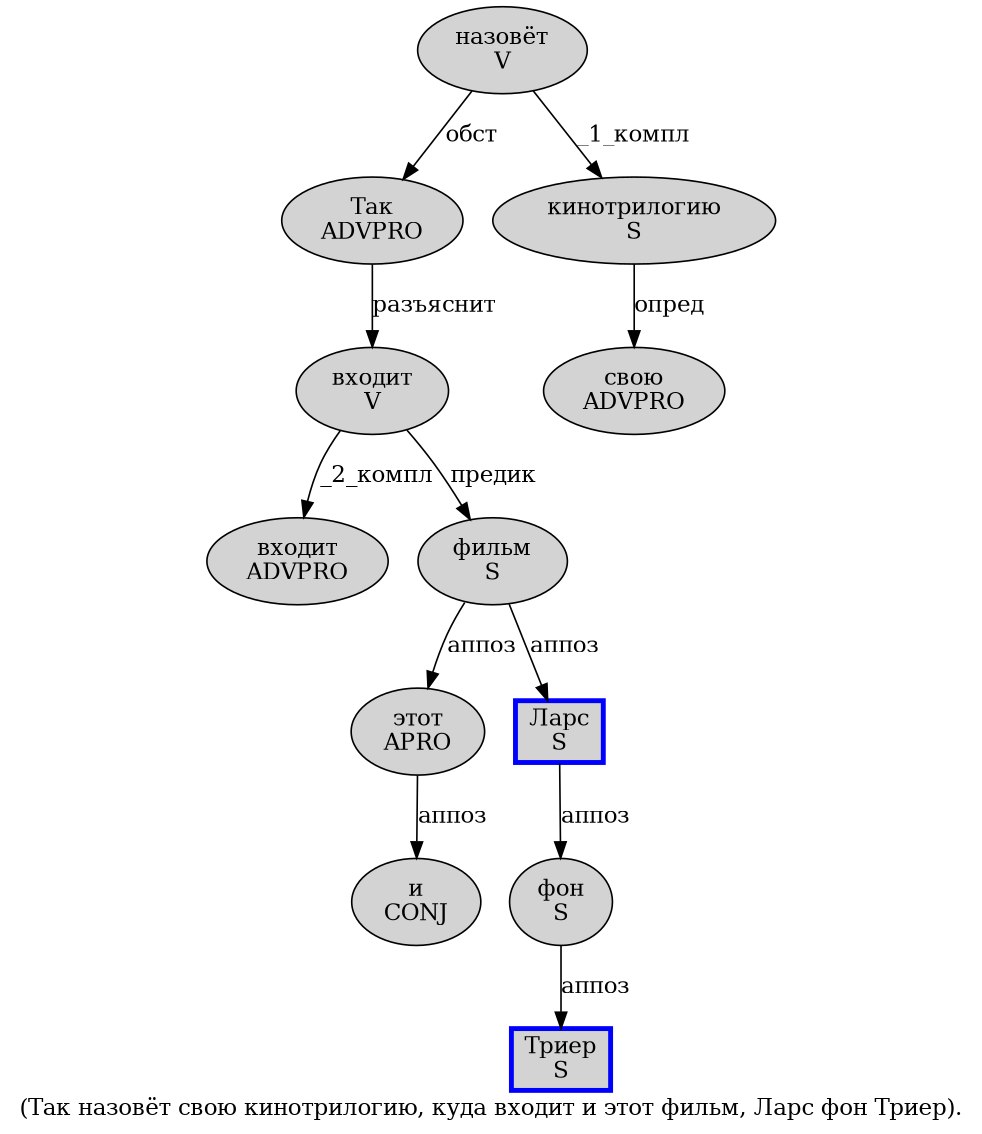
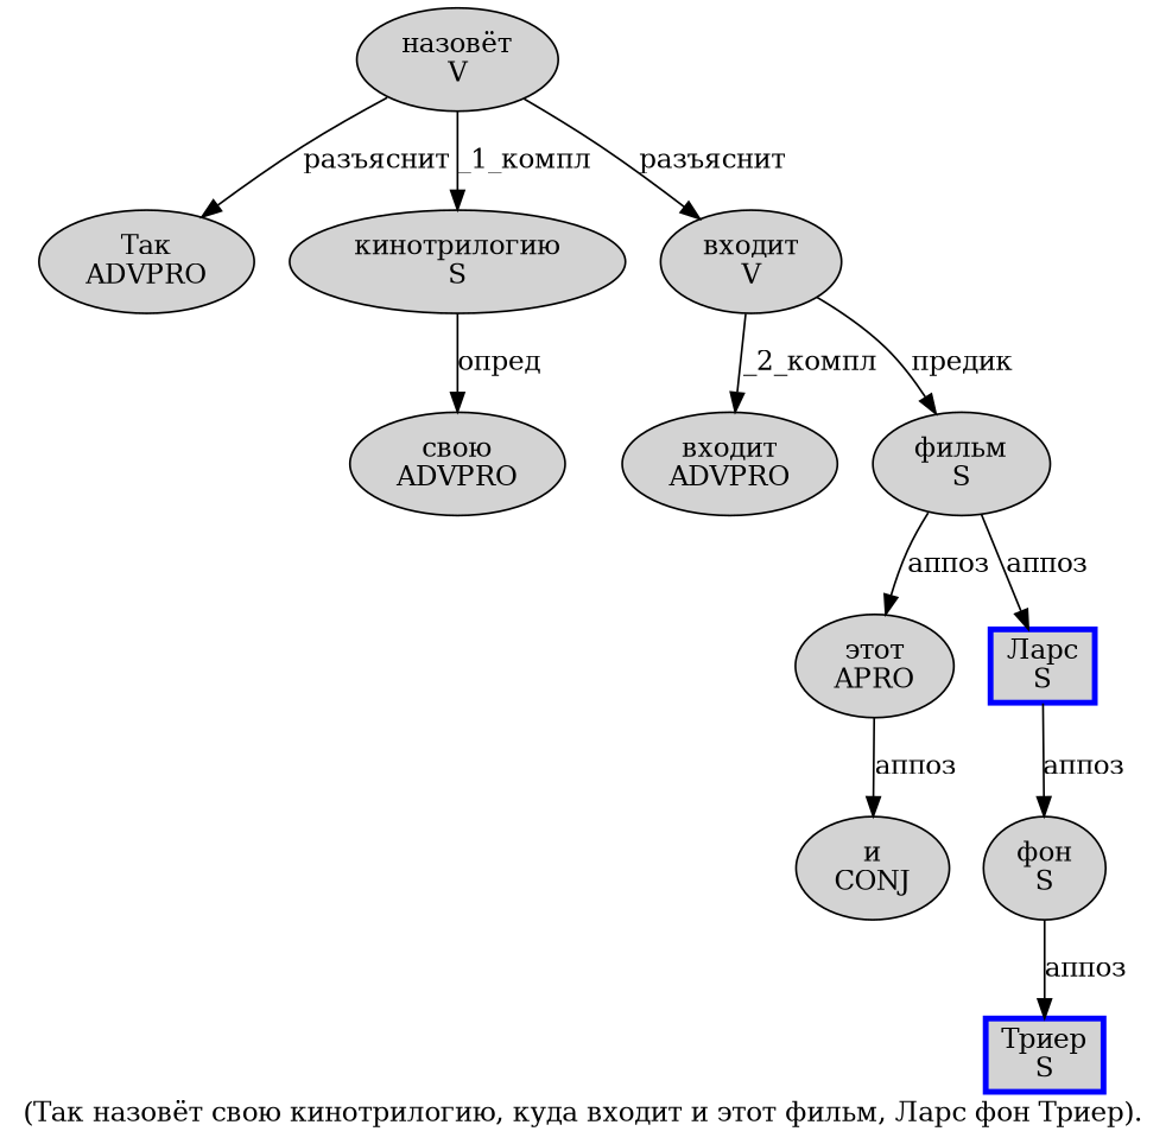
  digraph {
    label="(Так назовёт свою кинотрилогию, куда входит и этот фильм, Ларс фон Триер)."
    node [fillcolor=lightgray penwidth=1 shape=ellipse style=filled]
    n1 [label="Так\nADVPRO"]
    n2 [label="назовёт\nV"]
    n3 [label="кинотрилогию\nS"]
    n4 [label="входит\nV"]
    n5 [label="свою\nADVPRO"]
    n6 [label="входит\nADVPRO"]
    n7 [label="фильм\nS"]
    n8 [label="этот\nAPRO"]
    n9 [color=blue label="Ларс\nS" penwidth=3 shape=box]
    n10 [label="и\nCONJ"]
    n11 [label="фон\nS"]
    n12 [color=blue label="Триер\nS" penwidth=3 shape=box]
-   n2 -> n1 [label="обст"]
+   n2 -> n1 [label="разъяснит"]
    n2 -> n3 [label="_1_компл"]
-   n1 -> n4 [label="разъяснит"]
+   n2 -> n4 [label="разъяснит"]
    n3 -> n5 [label="опред"]
    n4 -> n6 [label="_2_компл"]
    n4 -> n7 [label="предик"]
    n7 -> n8 [label="аппоз"]
    n7 -> n9 [label="аппоз"]
    n8 -> n10 [label="аппоз"]
    n9 -> n11 [label="аппоз"]
    n11 -> n12 [label="аппоз"]
  }
